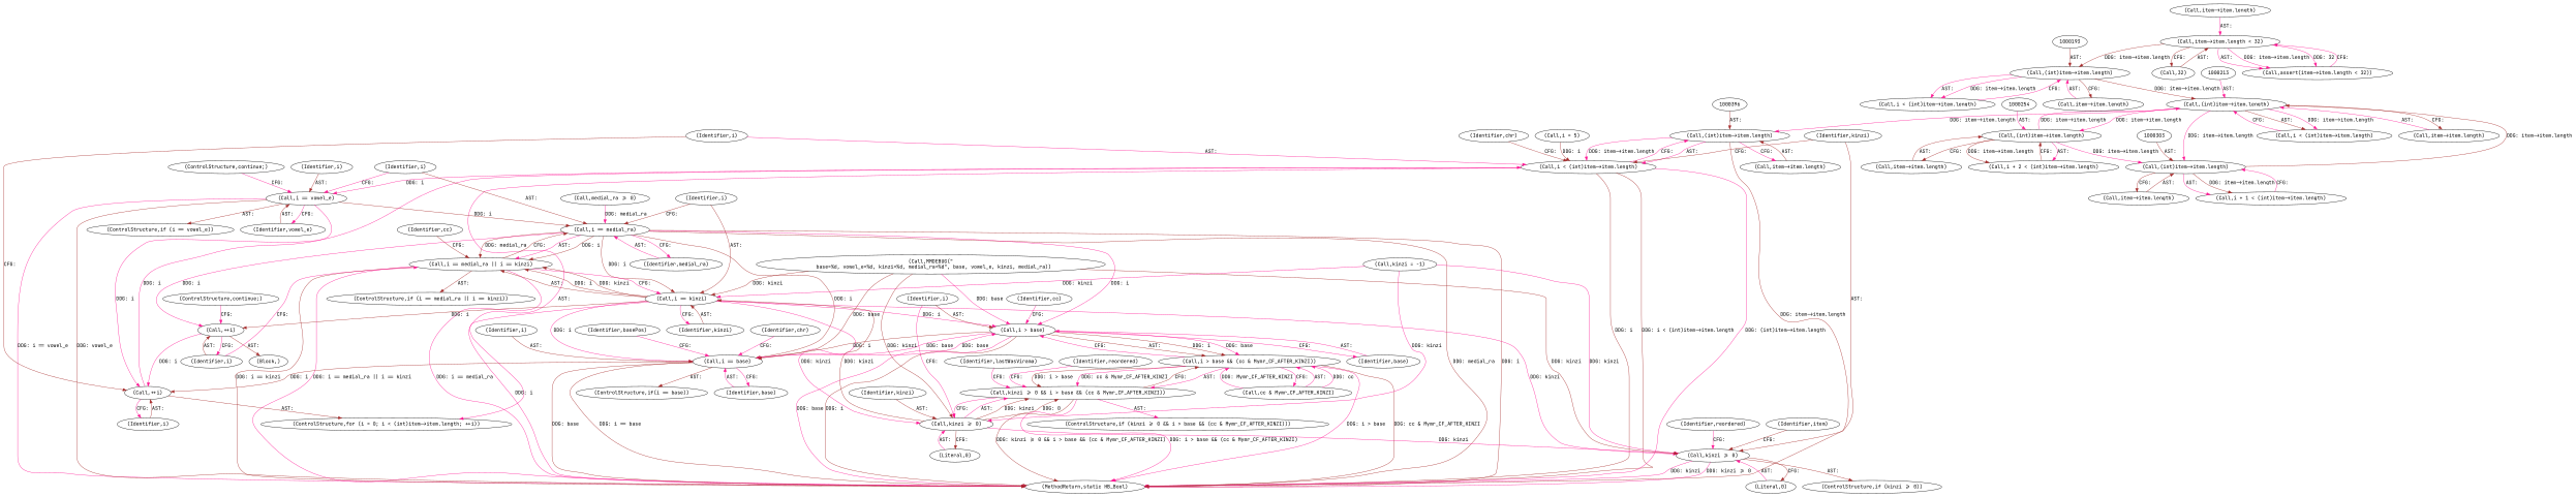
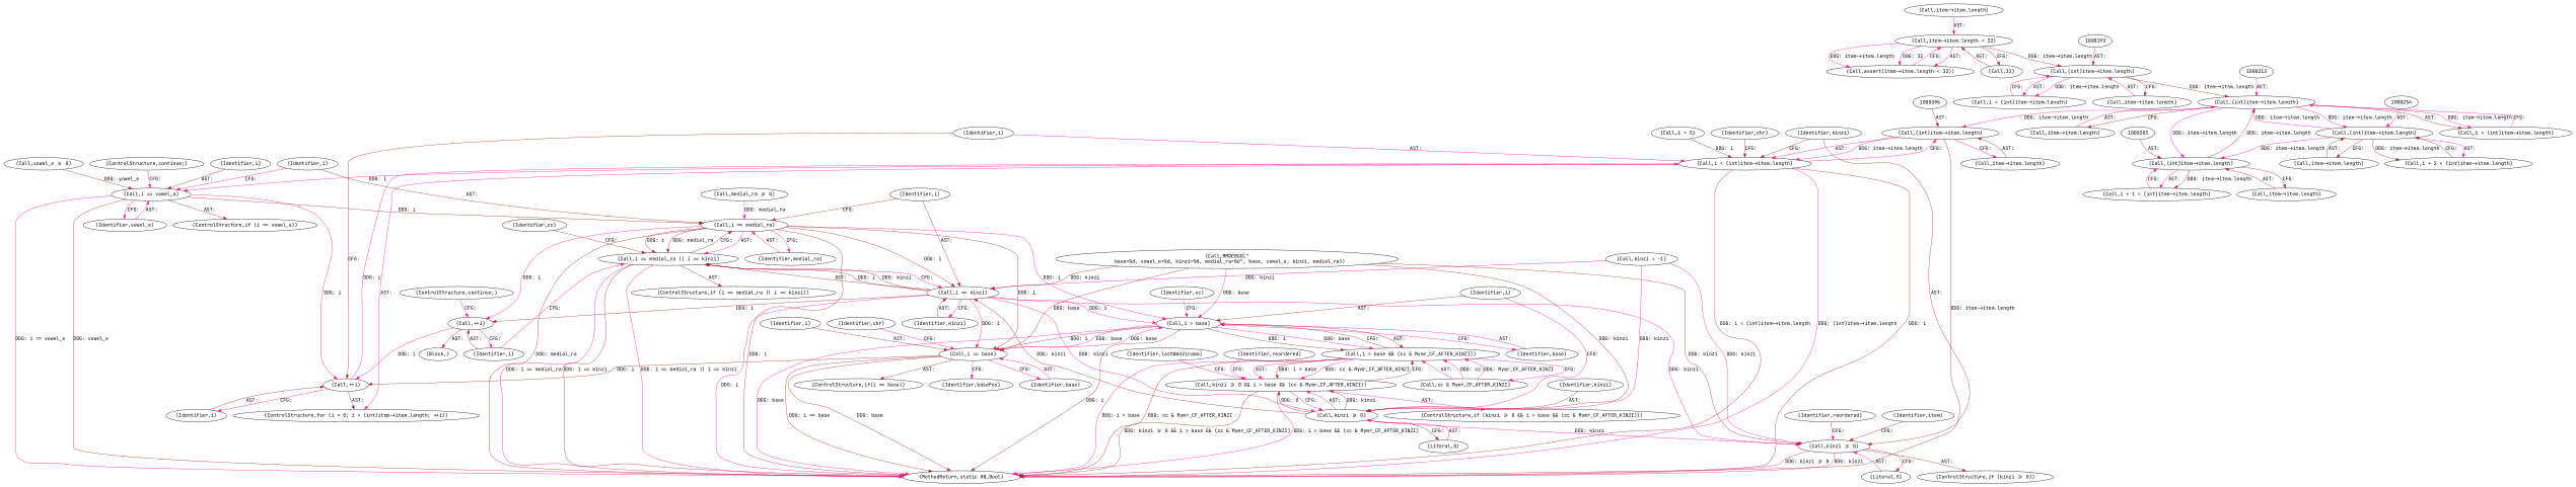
  digraph {
    fontname="JetBrains Mono"
    node [fontname="JetBrains Mono"]
    edge [color=deeppink fontname="JetBrains Mono"]
    n1 [label="(Call,(int)item->item.length)"]
    n2 [label="(Call,i < (int)item->item.length)"]
    n3 [label="(Call,item->item.length)"]
    n4 [label="(MethodReturn,static HB_Bool)"]
    n5 [label="(Call,i == vowel_e)"]
    n6 [label="(ControlStructure,for (i = 0; i < (int)item->item.length; ++i))"]
    n7 [label="(Call,(int)item->item.length)"]
    n8 [label="(Call,(int)item->item.length)"]
    n9 [label="(Call,(int)item->item.length)"]
    n10 [label="(Call,i < (int)item->item.length)"]
    n11 [label="(Call,item->item.length)"]
    n12 [label="(Call,i + 1 < (int)item->item.length)"]
    n13 [label="(Call,item->item.length)"]
    n14 [label="(Call,item->item.length)"]
    n15 [label="(Call,i + 2 < (int)item->item.length)"]
    n16 [label="(Call,(int)item->item.length)"]
    n17 [label="(Call,i < (int)item->item.length)"]
    n18 [label="(Call,item->item.length)"]
    n19 [label="(Call,item->item.length < 32)"]
    n20 [label="(Call,32)"]
    n21 [label="(Call,assert(item->item.length < 32))"]
    n22 [label="(Call,++i)"]
    n23 [label="(Call,i == medial_ra)"]
    n24 [label="(ControlStructure,if (i == vowel_e))"]
    n25 [label="(Identifier,vowel_e)"]
    n26 [label="(Identifier,i)"]
    n27 [label="(Call,i == medial_ra || i == kinzi)"]
    n28 [label="(Call,i == kinzi)"]
    n29 [label="(Call,++i)"]
    n30 [label="(Call,i > base)"]
    n31 [label="(Call,i == base)"]
    n32 [label="(Identifier,medial_ra)"]
    n33 [label="(ControlStructure,if (i == medial_ra || i == kinzi))"]
    n34 [label="(Call,kinzi >= 0)"]
    n35 [label="(Call,kinzi >= 0)"]
    n36 [label="(Identifier,kinzi)"]
    n37 [label="(Block,)"]
    n38 [label="(Identifier,i)"]
    n39 [label="(Call,i > base && (cc & Mymr_CF_AFTER_KINZI))"]
    n40 [label="(Identifier,base)"]
    n41 [label="(Identifier,base)"]
    n42 [label="(ControlStructure,if(i == base))"]
    n43 [label="(Call,kinzi >= 0 && i > base && (cc & Mymr_CF_AFTER_KINZI))"]
    n44 [label="(Literal,0)"]
    n45 [label="(ControlStructure,if (kinzi >= 0))"]
    n46 [label="(Literal,0)"]
    n47 [label="(ControlStructure,if (kinzi >= 0 && i > base && (cc & Mymr_CF_AFTER_KINZI)))"]
    n48 [label="(Call,cc & Mymr_CF_AFTER_KINZI)"]
    n49 [label="(Identifier,i)"]
    n50 [label="(Call,i = 5)"]
    n51 [label="(Identifier,i)"]
    n52 [label="(Identifier,i)"]
    n53 [label="(Identifier,kinzi)"]
    n54 [label="(Identifier,kinzi)"]
    n55 [label="(Identifier,reordered)"]
+   n56 [label="(Call,vowel_e >= 0)"]
    n57 [label="(ControlStructure,continue;)"]
    n58 [label="(Call,item->item.length)"]
    n59 [label="(Call,kinzi = -1)"]
    n60 [label="(Identifier,item)"]
    n61 [label="(Identifier,reordered)"]
    n62 [label="(Identifier,i)"]
    n63 [label="(Identifier,cc)"]
    n64 [label="(Identifier,i)"]
    n65 [label="(Call,medial_ra >= 0)"]
    n66 [label="(Identifier,lastWasVirama)"]
    n67 [label="(Call,MMDEBUG(\"\n  base=%d, vowel_e=%d, kinzi=%d, medial_ra=%d\", base, vowel_e, kinzi, medial_ra))"]
    n68 [label="(Identifier,basePos)"]
    n69 [label="(Identifier,chr)"]
    n70 [label="(ControlStructure,continue;)"]
    n71 [label="(Identifier,chr)"]
    n72 [label="(Identifier,i)"]
    n73 [label="(Identifier,cc)"]
    1000396
    n75 [label=1000213]
    1000193
    1000303
    1000254
    n1 -> n2 [label="AST: "]
    n1 -> n2 [label="DDG: item->item.length"]
    n1 -> n3 [label="CFG: "]
    n1 -> n4 [color=brown label="DDG: item->item.length"]
    n2 -> n1 [label="CFG: "]
    n2 -> n4 [color=brown label="DDG: i"]
    n2 -> n4 [color=brown label="DDG: i < (int)item->item.length"]
    n2 -> n4 [label="DDG: (int)item->item.length"]
    n2 -> n5 [label="DDG: i"]
    n2 -> n6 [label="AST: "]
    n3 -> n1 [color=brown label="AST: "]
    n5 -> n4 [label="DDG: i == vowel_e"]
    n5 -> n4 [color=brown label="DDG: vowel_e"]
    n5 -> n22 [label="DDG: i"]
    n5 -> n23 [color=brown label="DDG: i"]
    n5 -> n24 [color=brown label="AST: "]
    n5 -> n25 [label="CFG: "]
    n7 -> n1 [label="DDG: item->item.length"]
    n7 -> n8 [label="DDG: item->item.length"]
    n7 -> n9 [label="DDG: item->item.length"]
    n7 -> n10 [color=brown label="AST: "]
    n7 -> n10 [label="DDG: item->item.length"]
    n7 -> n11 [color=brown label="CFG: "]
    n8 -> n7 [color=brown label="DDG: item->item.length"]
    n8 -> n12 [label="AST: "]
    n8 -> n12 [color=brown label="DDG: item->item.length"]
    n8 -> n13 [color=brown label="CFG: "]
    n9 -> n7 [label="DDG: item->item.length"]
    n9 -> n8 [label="DDG: item->item.length"]
    n9 -> n14 [color=brown label="CFG: "]
    n9 -> n15 [label="AST: "]
    n9 -> n15 [color=brown label="DDG: item->item.length"]
    n10 -> n7 [label="CFG: "]
    n11 -> n7 [label="AST: "]
    n12 -> n8 [label="CFG: "]
    n13 -> n8 [color=brown label="AST: "]
    n14 -> n9 [color=brown label="AST: "]
    n15 -> n9 [color=brown label="CFG: "]
    n16 -> n7 [color=brown label="DDG: item->item.length"]
    n16 -> n17 [label="AST: "]
    n16 -> n17 [label="DDG: item->item.length"]
    n16 -> n18 [color=brown label="CFG: "]
    n17 -> n16 [label="CFG: "]
    n18 -> n16 [label="AST: "]
    n19 -> n16 [color=brown label="DDG: item->item.length"]
    n19 -> n20 [color=brown label="CFG: "]
    n19 -> n21 [label="AST: "]
    n19 -> n21 [label="DDG: item->item.length"]
    n19 -> n21 [label="DDG: 32"]
    n20 -> n19 [color=brown label="AST: "]
    n21 -> n19 [label="CFG: "]
    n22 -> n2 [label="DDG: i"]
    n22 -> n6 [color=brown label="AST: "]
    n22 -> n26 [label="CFG: "]
    n23 -> n4 [color=brown label="DDG: i"]
    n23 -> n4 [color=brown label="DDG: medial_ra"]
    n23 -> n27 [label="AST: "]
    n23 -> n27 [color=brown label="DDG: i"]
    n23 -> n27 [color=brown label="DDG: medial_ra"]
    n23 -> n28 [color=brown label="DDG: i"]
    n23 -> n29 [label="DDG: i"]
    n23 -> n30 [label="DDG: i"]
    n23 -> n31 [color=brown label="DDG: i"]
    n23 -> n32 [label="CFG: "]
-   n25 -> n5 [color=brown label="AST: "]
+   n25 -> n5 [label="AST: "]
    n26 -> n22 [color=brown label="AST: "]
    n27 -> n4 [color=brown label="DDG: i == kinzi"]
    n27 -> n4 [label="DDG: i == medial_ra || i == kinzi"]
    n27 -> n4 [label="DDG: i == medial_ra"]
    n27 -> n23 [color=brown label="CFG: "]
    n27 -> n28 [label="CFG: "]
    n27 -> n33 [color=brown label="AST: "]
    n28 -> n4 [label="DDG: i"]
    n28 -> n27 [color=brown label="AST: "]
    n28 -> n27 [color=brown label="DDG: i"]
    n28 -> n27 [color=brown label="DDG: kinzi"]
    n28 -> n29 [color=brown label="DDG: i"]
    n28 -> n30 [label="DDG: i"]
    n28 -> n31 [label="DDG: i"]
    n28 -> n34 [label="DDG: kinzi"]
    n28 -> n35 [label="DDG: kinzi"]
    n28 -> n36 [label="CFG: "]
    n29 -> n22 [label="DDG: i"]
    n29 -> n37 [color=brown label="AST: "]
    n29 -> n38 [label="CFG: "]
    n30 -> n4 [color=brown label="DDG: i"]
    n30 -> n4 [label="DDG: base"]
    n30 -> n31 [color=brown label="DDG: i"]
    n30 -> n31 [label="DDG: base"]
    n30 -> n39 [color=brown label="AST: "]
    n30 -> n39 [color=brown label="DDG: i"]
    n30 -> n39 [label="DDG: base"]
    n30 -> n40 [label="CFG: "]
    n31 -> n4 [color=brown label="DDG: base"]
    n31 -> n4 [color=brown label="DDG: i == base"]
    n31 -> n22 [color=brown label="DDG: i"]
    n31 -> n30 [label="DDG: base"]
    n31 -> n41 [label="CFG: "]
    n31 -> n42 [color=brown label="AST: "]
    n32 -> n23 [label="AST: "]
    n34 -> n28 [color=brown label="DDG: kinzi"]
    n34 -> n35 [label="DDG: kinzi"]
    n34 -> n43 [label="AST: "]
    n34 -> n43 [color=brown label="DDG: kinzi"]
    n34 -> n43 [color=brown label="DDG: 0"]
    n34 -> n44 [color=brown label="CFG: "]
    n35 -> n4 [label="DDG: kinzi"]
    n35 -> n4 [label="DDG: kinzi >= 0"]
    n35 -> n45 [color=brown label="AST: "]
    n35 -> n46 [color=brown label="CFG: "]
    n36 -> n28 [color=brown label="AST: "]
    n38 -> n27 [label="CFG: "]
    n38 -> n29 [color=brown label="AST: "]
    n39 -> n4 [label="DDG: i > base"]
    n39 -> n4 [color=brown label="DDG: cc & Mymr_CF_AFTER_KINZI"]
-   n39 -> n30 [label="CFG: "]
+   n39 -> n30 [color=brown label="CFG: "]
    n39 -> n43 [label="AST: "]
    n39 -> n43 [color=brown label="DDG: i > base"]
    n39 -> n43 [label="DDG: cc & Mymr_CF_AFTER_KINZI"]
    n39 -> n48 [label="CFG: "]
    n40 -> n30 [label="AST: "]
    n41 -> n31 [label="AST: "]
    n43 -> n4 [color=brown label="DDG: kinzi >= 0 && i > base && (cc & Mymr_CF_AFTER_KINZI)"]
    n43 -> n4 [label="DDG: i > base && (cc & Mymr_CF_AFTER_KINZI)"]
    n43 -> n34 [label="CFG: "]
    n43 -> n39 [color=brown label="CFG: "]
    n43 -> n47 [label="AST: "]
    n44 -> n34 [label="AST: "]
    n46 -> n35 [label="AST: "]
    n48 -> n39 [label="AST: "]
    n48 -> n39 [label="DDG: cc"]
    n48 -> n39 [label="DDG: Mymr_CF_AFTER_KINZI"]
    n49 -> n30 [color=brown label="AST: "]
    n49 -> n34 [label="CFG: "]
    n50 -> n2 [color=brown label="DDG: i"]
    n51 -> n23 [color=brown label="CFG: "]
    n51 -> n28 [color=brown label="AST: "]
    n52 -> n5 [color=brown label="AST: "]
    n53 -> n2 [color=brown label="CFG: "]
    n53 -> n35 [color=brown label="AST: "]
    n54 -> n34 [color=brown label="AST: "]
    n55 -> n35 [label="CFG: "]
+   n56 -> n5 [color=brown label="DDG: vowel_e"]
    n57 -> n5 [label="CFG: "]
    n58 -> n19 [label="AST: "]
    n59 -> n28 [label="DDG: kinzi"]
    n59 -> n34 [label="DDG: kinzi"]
    n59 -> n35 [label="DDG: kinzi"]
    n60 -> n35 [color=brown label="CFG: "]
    n61 -> n43 [label="CFG: "]
    n62 -> n31 [color=brown label="AST: "]
    n63 -> n30 [label="CFG: "]
    n64 -> n5 [label="CFG: "]
    n64 -> n23 [color=brown label="AST: "]
    n65 -> n23 [label="DDG: medial_ra"]
    n66 -> n43 [label="CFG: "]
    n67 -> n28 [color=brown label="DDG: kinzi"]
    n67 -> n30 [label="DDG: base"]
    n67 -> n31 [color=brown label="DDG: base"]
    n67 -> n34 [color=brown label="DDG: kinzi"]
    n67 -> n35 [color=brown label="DDG: kinzi"]
-   n68 -> n31 [label="CFG: "]
+   n31 -> n68 [label="CFG: "]
    n69 -> n2 [color=brown label="CFG: "]
    n70 -> n29 [label="CFG: "]
    n71 -> n31 [label="CFG: "]
    n72 -> n2 [label="AST: "]
    n72 -> n22 [color=brown label="CFG: "]
    n73 -> n27 [color=brown label="CFG: "]
    1000396 -> n1 [color=brown label="AST: "]
    n75 -> n7 [label="AST: "]
    1000193 -> n16 [color=brown label="AST: "]
    1000303 -> n8 [color=brown label="AST: "]
    1000254 -> n9 [label="AST: "]
  }
